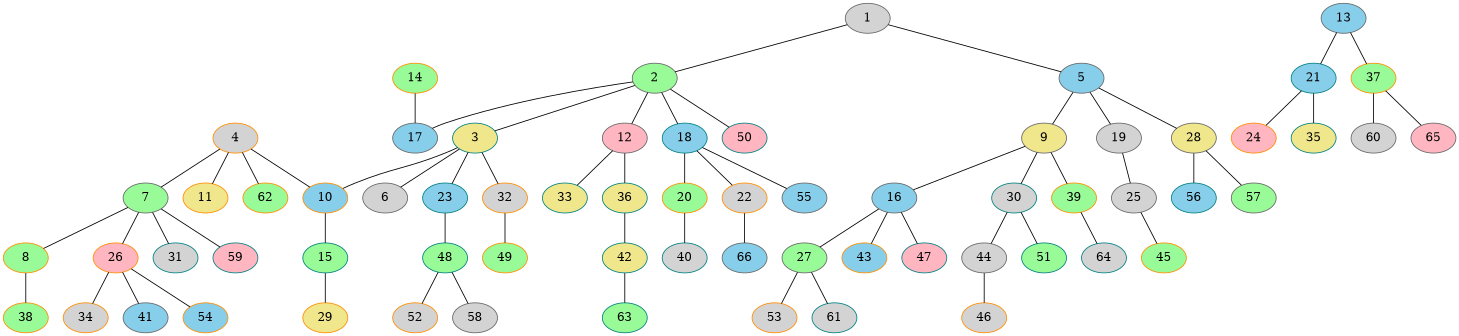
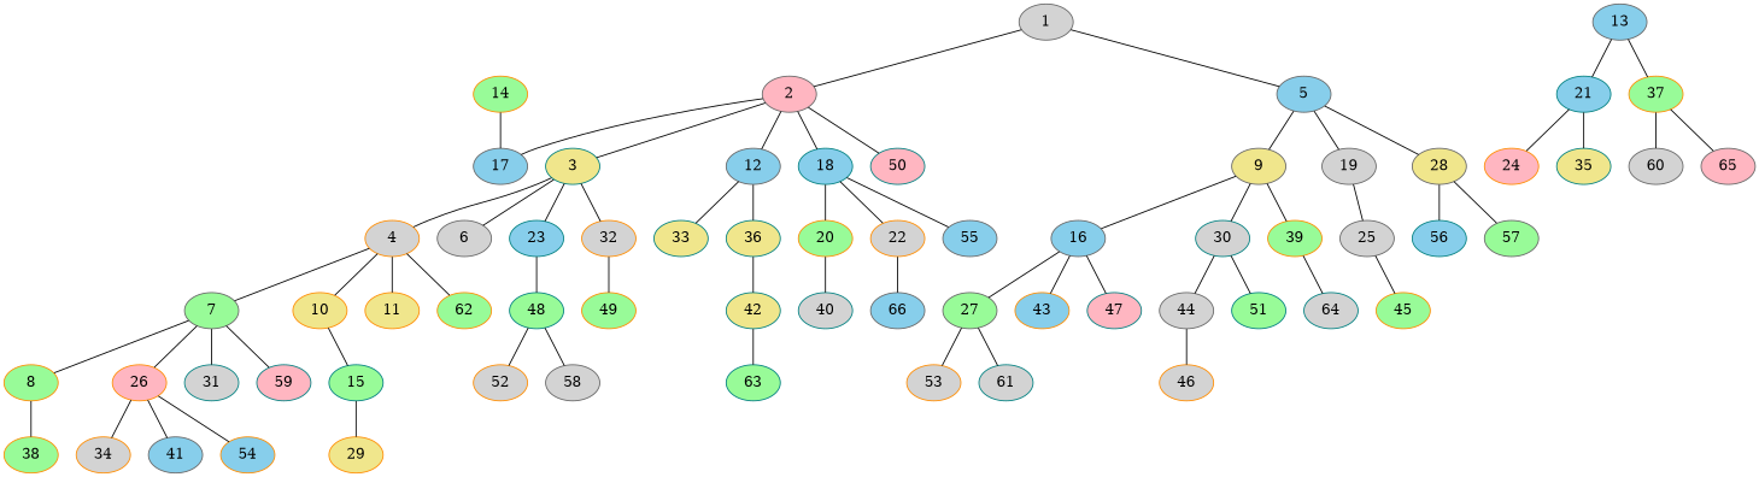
  graph {
    node [color=darkorange fillcolor=lightgrey style=filled]
-   2 [color=gray40 fillcolor=palegreen]
+   2 [color=gray40 fillcolor=lightpink]
    1 [color=gray40]
    5 [color=gray40 fillcolor=skyblue]
    3 [color=teal fillcolor=khaki]
-   12 [color=gray40 fillcolor=lightpink]
+   12 [color=gray40 fillcolor=skyblue]
    18 [color=teal fillcolor=skyblue]
    50 [color=teal fillcolor=lightpink]
    17 [color=gray40 fillcolor=skyblue]
    9 [color=gray40 fillcolor=khaki]
    19 [color=gray40]
    28 [color=gray40 fillcolor=khaki]
    4
    6 [color=gray40]
    23 [color=teal fillcolor=skyblue]
    32
    33 [color=teal fillcolor=khaki]
    36 [color=teal fillcolor=khaki]
    14 [fillcolor=palegreen]
    20 [fillcolor=palegreen]
    22
    55 [color=gray40 fillcolor=skyblue]
    7 [color=gray40 fillcolor=palegreen]
-   10 [fillcolor=skyblue]
+   10 [fillcolor=khaki]
    11 [fillcolor=khaki]
    62 [fillcolor=palegreen]
    48 [color=teal fillcolor=palegreen]
    49 [fillcolor=palegreen]
    8 [fillcolor=palegreen]
    26 [fillcolor=lightpink]
    31 [color=teal]
    59 [color=teal fillcolor=lightpink]
    15 [color=teal fillcolor=palegreen]
    16 [color=gray40 fillcolor=skyblue]
    30 [color=teal]
    39 [fillcolor=palegreen]
    25 [color=gray40]
    56 [color=teal fillcolor=skyblue]
    57 [color=gray40 fillcolor=palegreen]
    38 [fillcolor=palegreen]
    34
    41 [color=gray40 fillcolor=skyblue]
    54 [fillcolor=skyblue]
    13 [color=gray40 fillcolor=skyblue]
    21 [color=teal fillcolor=skyblue]
    37 [fillcolor=palegreen]
    27 [color=gray40 fillcolor=palegreen]
    43 [fillcolor=skyblue]
    47 [color=teal fillcolor=lightpink]
    44 [color=gray40]
    51 [color=teal fillcolor=palegreen]
    64 [color=teal]
    29 [fillcolor=khaki]
    42 [color=teal fillcolor=khaki]
    24 [fillcolor=lightpink]
    35 [color=teal fillcolor=khaki]
    60 [color=gray40]
    65 [color=gray40 fillcolor=lightpink]
    53
    61 [color=teal]
    40 [color=teal]
    66 [color=gray40 fillcolor=skyblue]
    45 [fillcolor=palegreen]
    52
    58 [color=gray40]
    46
    63 [color=teal fillcolor=palegreen]
    2 -- 3
    2 -- 12
    2 -- 18
    2 -- 50
    2 -- 17
    1 -- 2
    1 -- 5
    5 -- 9
    5 -- 19
    5 -- 28
-   3 -- 10
+   3 -- 4
    3 -- 6
    3 -- 23
    3 -- 32
    12 -- 33
    12 -- 36
    18 -- 20
    18 -- 22
    18 -- 55
    9 -- 16
    9 -- 30
    9 -- 39
    19 -- 25
    28 -- 56
    28 -- 57
    4 -- 7
    4 -- 10
    4 -- 11
    4 -- 62
    23 -- 48
    32 -- 49
    36 -- 42
    14 -- 17
    20 -- 40
    22 -- 66
    7 -- 8
    7 -- 26
    7 -- 31
    7 -- 59
    10 -- 15
    48 -- 52
    48 -- 58
    8 -- 38
    26 -- 34
    26 -- 41
    26 -- 54
    15 -- 29
    16 -- 27
    16 -- 43
    16 -- 47
    30 -- 44
    30 -- 51
    39 -- 64
    25 -- 45
    13 -- 21
    13 -- 37
    21 -- 24
    21 -- 35
    37 -- 60
    37 -- 65
    27 -- 53
    27 -- 61
    44 -- 46
    42 -- 63
  }
